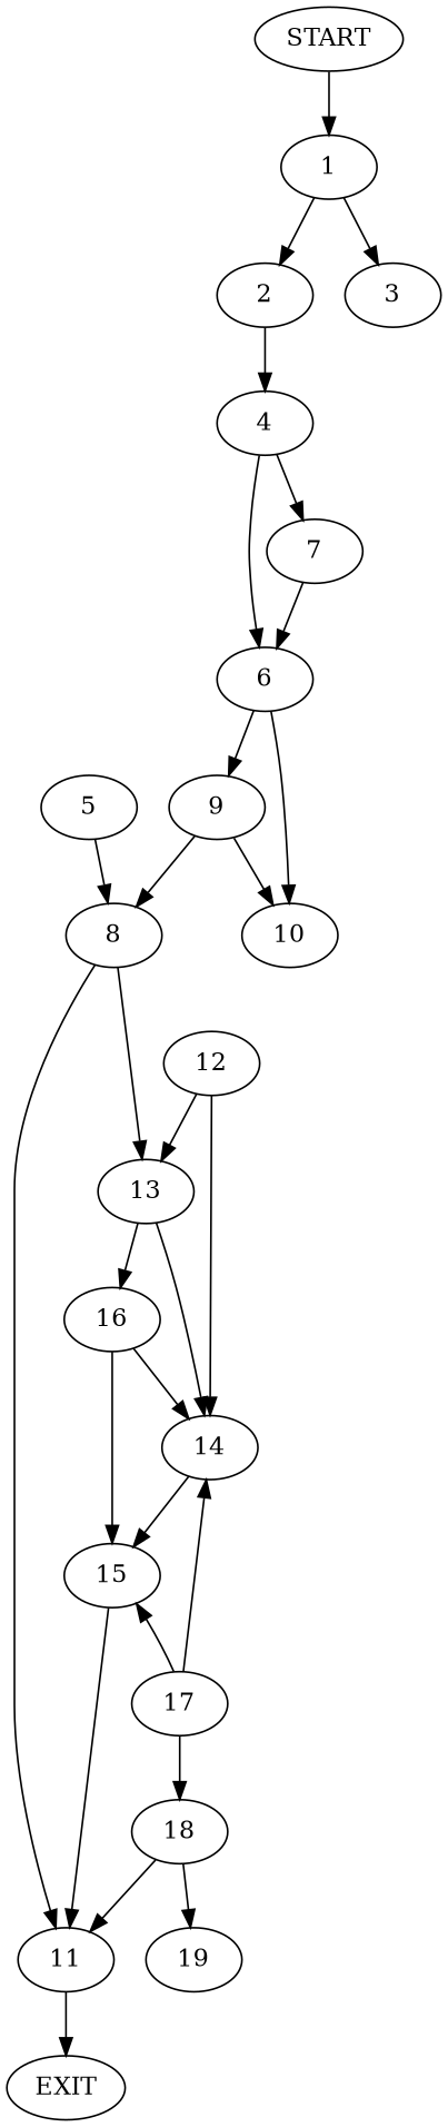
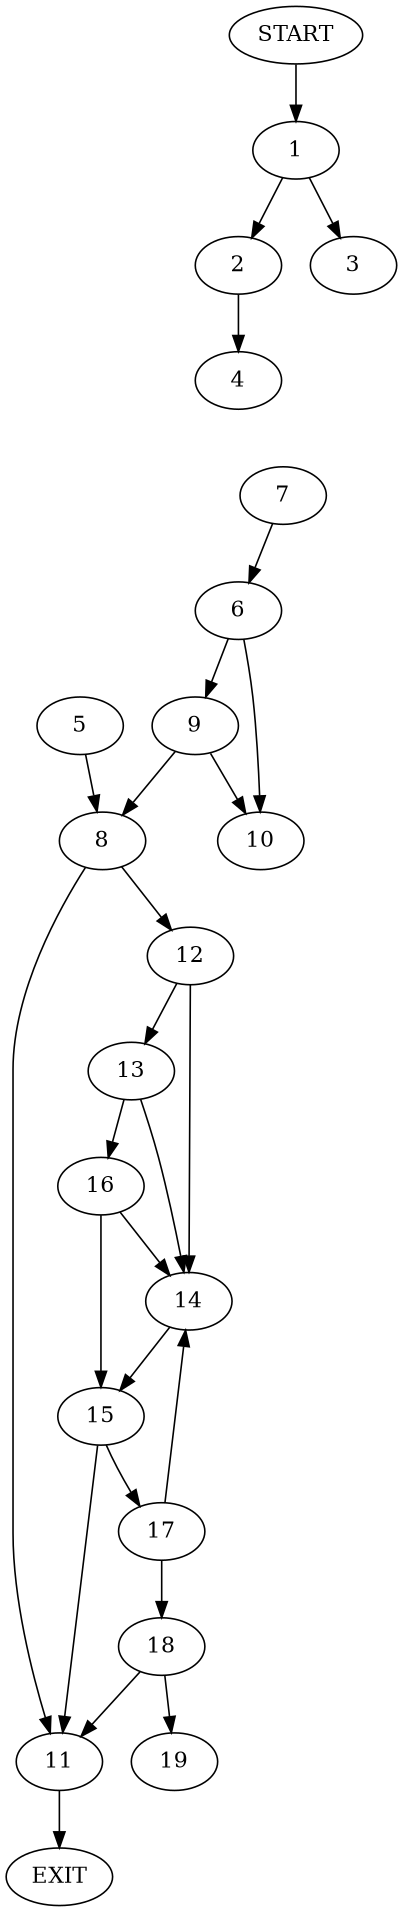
  digraph {
    n1 [label=START]
    1
    2
    3
    n5 [label=EXIT]
    4
    6
    7
    5
    8
    9
    10
    11
    12
    13
    14
    16
    15
    17
    18
    19
    n1 -> 1
    1 -> 2
    1 -> 3
    2 -> 4
-   4 -> 6
-   4 -> 7
    6 -> 9
    6 -> 10
    7 -> 6
    5 -> 8
    8 -> 11
-   8 -> 13
+   8 -> 12
    9 -> 8
    9 -> 10
    11 -> n5
    12 -> 13
    12 -> 14
    13 -> 14
    13 -> 16
    14 -> 15
    16 -> 14
    16 -> 15
    15 -> 11
-   17 -> 15
+   15 -> 17
    17 -> 14
    17 -> 18
    18 -> 11
    18 -> 19
  }
